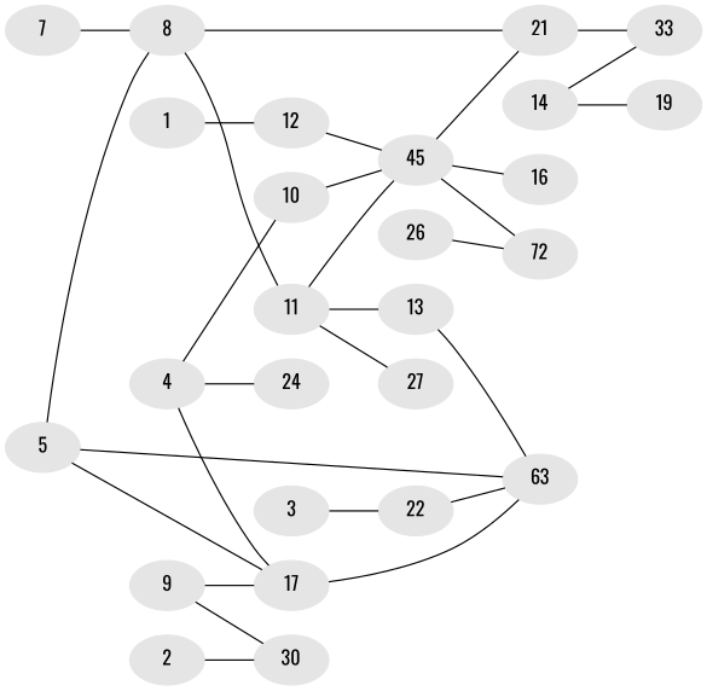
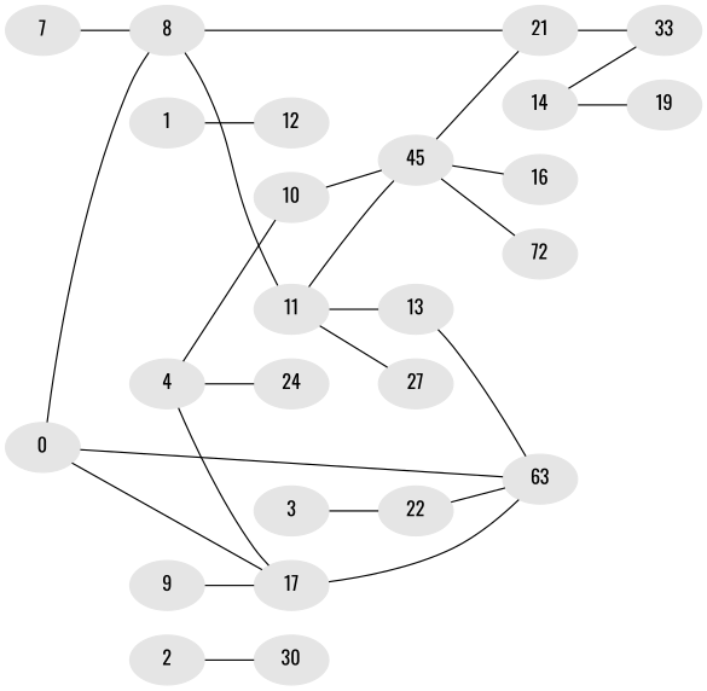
  graph {
    fontname=Oswald
    rankdir=LR
    node [color=gray90 fontname=Oswald style=filled]
    edge [fontname=Oswald weight=1.0]
    1
    12
    n3 [label=45]
    2
    30
    3
    22
    n8 [label=63]
    4
    10
    17
    24
-   5
+   5 [label=0]
    8
    11
    21
    7
    13
    27
    33
    9
    16
    n23 [label=72]
    14
    19
-   26
    1 -- 12
-   12 -- n3
    n3 -- 21
    n3 -- 16
    n3 -- n23
    2 -- 30
    3 -- 22
    22 -- n8 [weight=2.0]
    4 -- 10
    4 -- 17
    4 -- 24 [weight=2.0]
    10 -- n3 [weight=2.0]
    17 -- n8
    5 -- n8 [weight=2.0]
    5 -- 17
    5 -- 8
    8 -- 11
    8 -- 21 [weight=3.0]
    11 -- n3
    11 -- 13
    11 -- 27 [weight=3.0]
    21 -- 33
    7 -- 8
    13 -- n8
-   9 -- 30
    9 -- 17
    14 -- 33
    14 -- 19
-   26 -- n23
  }
